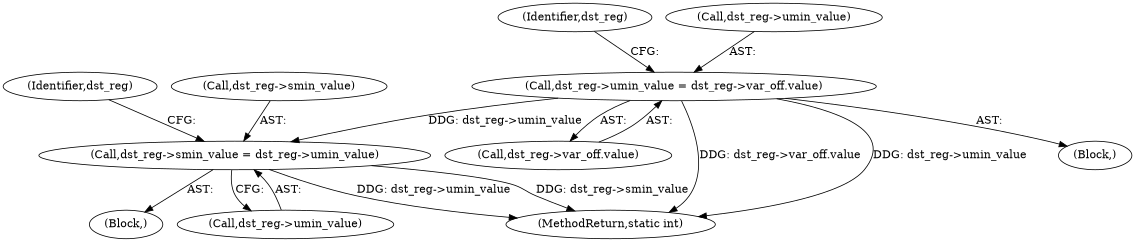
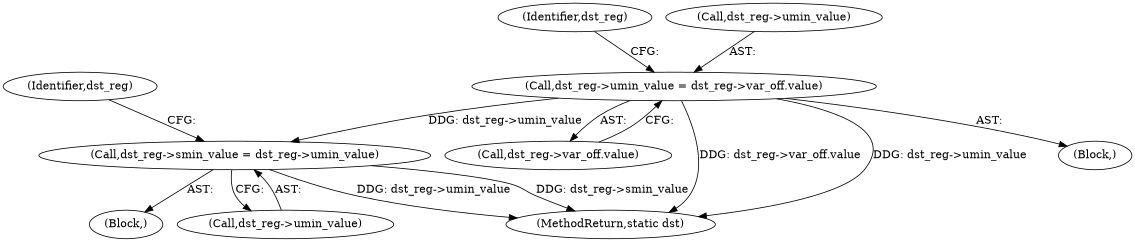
  digraph {
    n1 [label="(Call,dst_reg->umin_value = dst_reg->var_off.value)"]
    n2 [label="(Call,dst_reg->smin_value = dst_reg->umin_value)"]
    n3 [label="(Block,)"]
    n4 [label="(Call,dst_reg->var_off.value)"]
-   n5 [label="(MethodReturn,static int)"]
+   n5 [label="(MethodReturn,static dst)"]
    n6 [label="(Block,)"]
    n7 [label="(Call,dst_reg->umin_value)"]
    n8 [label="(Identifier,dst_reg)"]
    n9 [label="(Identifier,dst_reg)"]
    n10 [label="(Call,dst_reg->umin_value)"]
-   n11 [label="(Call,dst_reg->smin_value)"]
    n1 -> n2 [label="DDG: dst_reg->umin_value"]
    n1 -> n3 [label="AST: "]
    n1 -> n4 [label="AST: "]
    n1 -> n5 [label="DDG: dst_reg->var_off.value"]
    n1 -> n5 [label="DDG: dst_reg->umin_value"]
    n2 -> n5 [label="DDG: dst_reg->umin_value"]
    n2 -> n5 [label="DDG: dst_reg->smin_value"]
    n2 -> n6 [label="AST: "]
    n2 -> n7 [label="CFG: "]
-   n4 -> n1 [label="AST: "]
+   n4 -> n1 [label="CFG: "]
    n7 -> n2 [label="AST: "]
    n8 -> n1 [label="CFG: "]
    n9 -> n2 [label="CFG: "]
    n10 -> n1 [label="AST: "]
-   n11 -> n2 [label="AST: "]
  }
